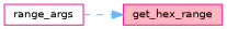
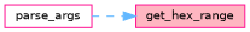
  digraph {
    rankdir=LR
    node [color=deeppink fontname=Helvetica fontsize=10 shape=box style=filled]
-   n1 [fillcolor=white fontcolor=black height=0.2 label=range_args width=0.4]
+   n1 [fillcolor=white fontcolor=black height=0.2 label=parse_args width=0.4]
    n2 [fillcolor=lightpink height=0.2 label=get_hex_range width=0.4]
    n1 -> n2 [color=steelblue1 fontname=Helvetica fontsize=10 labelfontname=Helvetica labelfontsize=10 style=dashed arrowhead=normal]
  }
